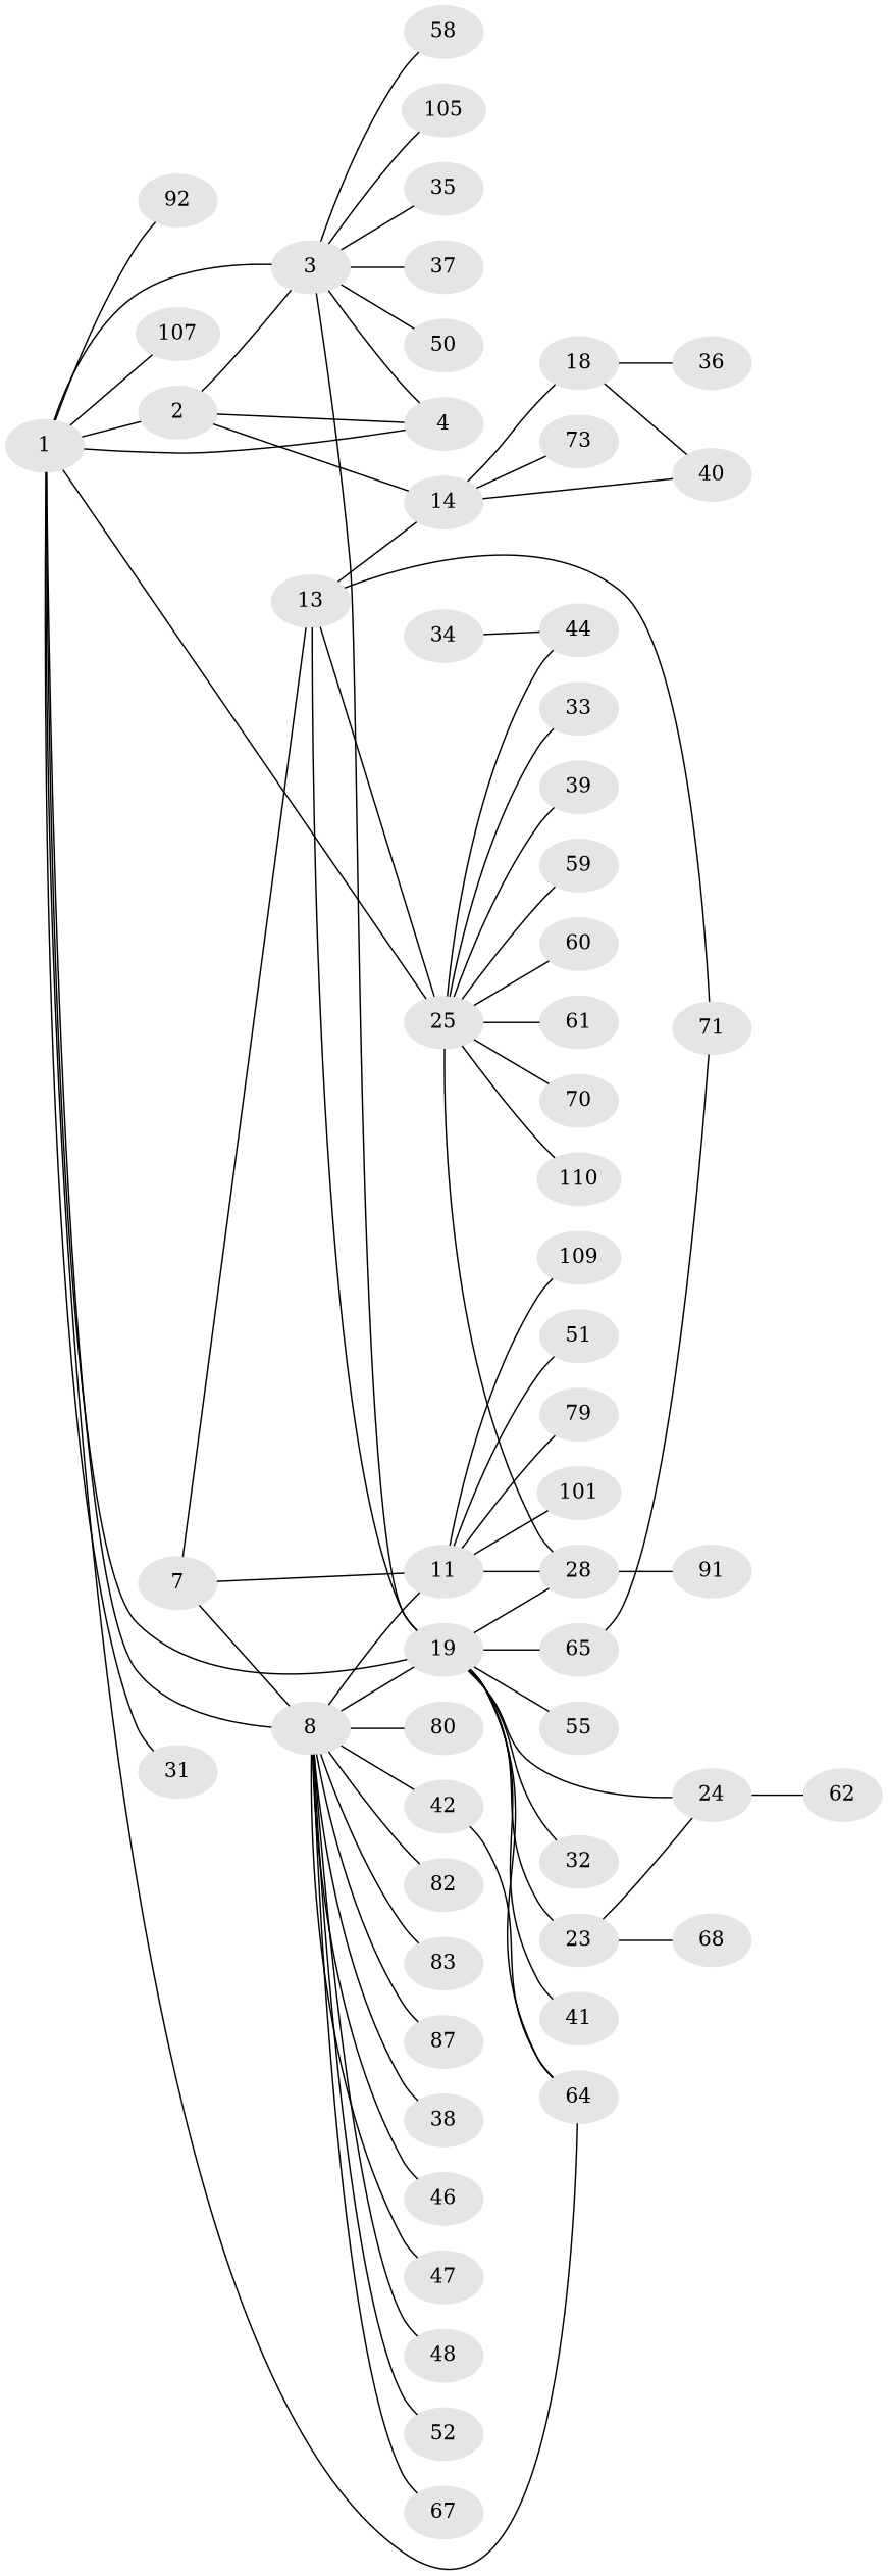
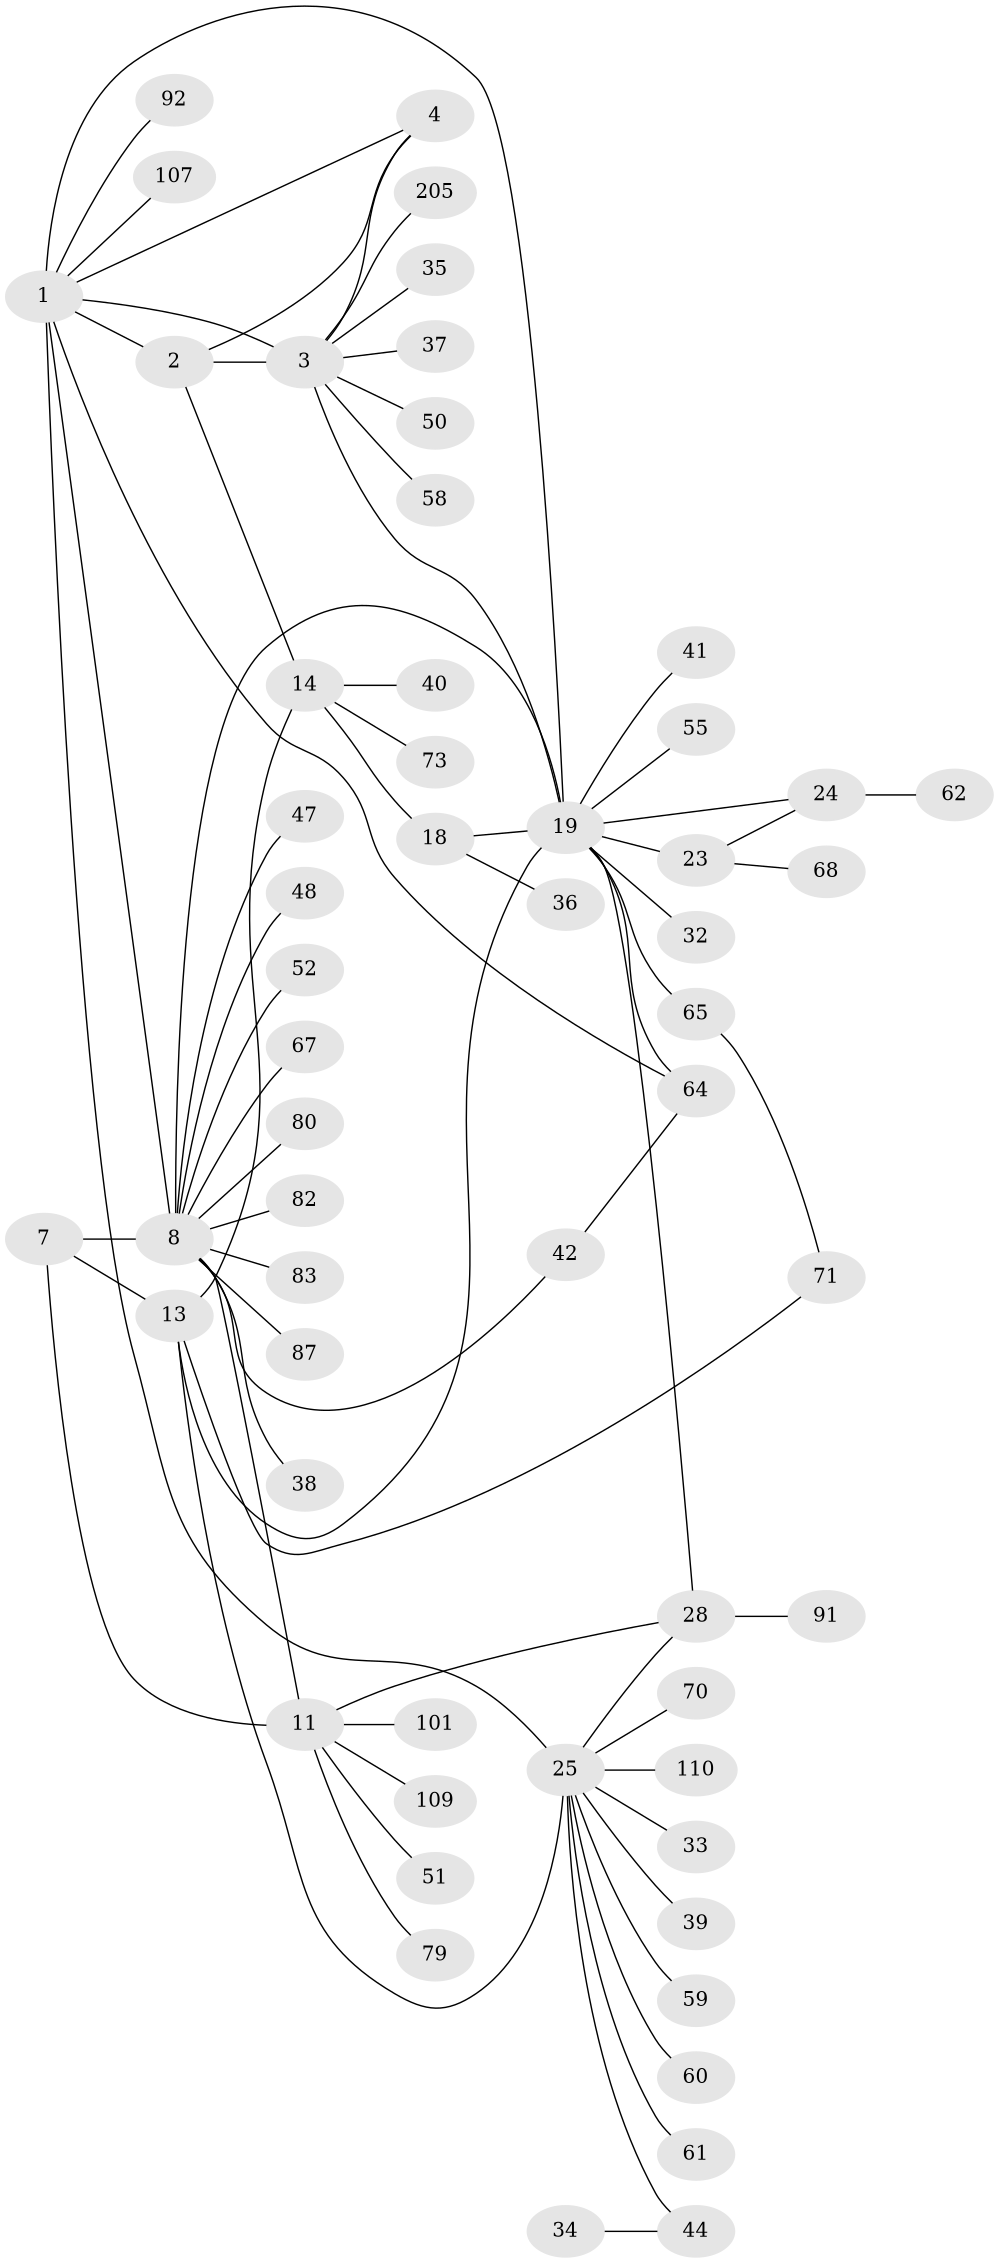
  graph {
    rankdir=LR
    node [color=gray90 style=filled]
    1 [super="+5+6"]
    2
    3
    4 [super="+56"]
    8 [super="+9+10"]
    19 [super="+99+21+20+22+53"]
    25 [super="+26"]
-   31
    64
    92
    107
    14 [super="+77+97+94+74+16+15"]
    35
    37 [super="+49"]
    50
    58 [super="+93"]
-   105
+   105 [label=205]
    11
    38
    42 [super="+81"]
-   46
    47 [super="+84+66"]
    48
    52
    67
    80
    82
    83
    87
    28 [super="+43"]
    23 [super="+78+85"]
    24
    32
    41
    55 [super="+63"]
    65
    33
    39
    44 [super="+69"]
    59
    60
    61
    70
    110
    18 [super="+45"]
    40
    73
    7
    13
    51
    79
    101
    109
    71
    91
    36
    34
    68
    62
    1 -- 2 [weight=3]
    1 -- 3 [weight=3]
    1 -- 4 [weight=3]
    1 -- 8
    1 -- 19
    1 -- 25
-   1 -- 31
    1 -- 64
    1 -- 92
    1 -- 107
    2 -- 3
    2 -- 4
    2 -- 14
    3 -- 4
    3 -- 19
    3 -- 35
    3 -- 37
    3 -- 50
    3 -- 58
    3 -- 105
    8 -- 19
    8 -- 11 [weight=4]
    8 -- 38
    8 -- 42
-   8 -- 46
    8 -- 47
    8 -- 48
    8 -- 52
    8 -- 67
    8 -- 80
    8 -- 82
    8 -- 83
    8 -- 87
    19 -- 64
    19 -- 28
    19 -- 23 [weight=4]
    19 -- 24 [weight=4]
    19 -- 32
    19 -- 41
    19 -- 55
    19 -- 65
    25 -- 28 [weight=5]
    25 -- 33
    25 -- 39
    25 -- 44
    25 -- 59
    25 -- 60
    25 -- 61
    25 -- 70
    25 -- 110
    14 -- 18 [weight=4]
    14 -- 40
    14 -- 73
    11 -- 28
    11 -- 51
    11 -- 79
    11 -- 101
    11 -- 109
    42 -- 64
    28 -- 91
    23 -- 24
    23 -- 68
    24 -- 62
    65 -- 71
-   18 -- 40
+   18 -- 19
    18 -- 36
    7 -- 8 [weight=4]
    7 -- 11
    7 -- 13
    13 -- 19
    13 -- 25
    13 -- 14 [weight=4]
    13 -- 71
    34 -- 44
  }
